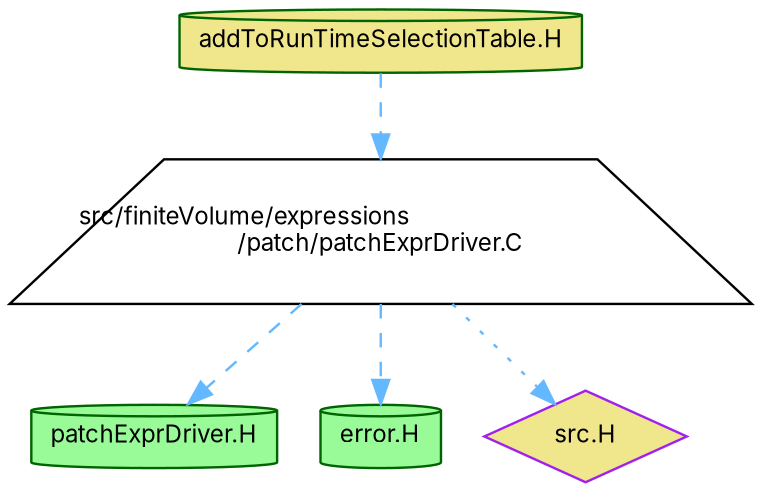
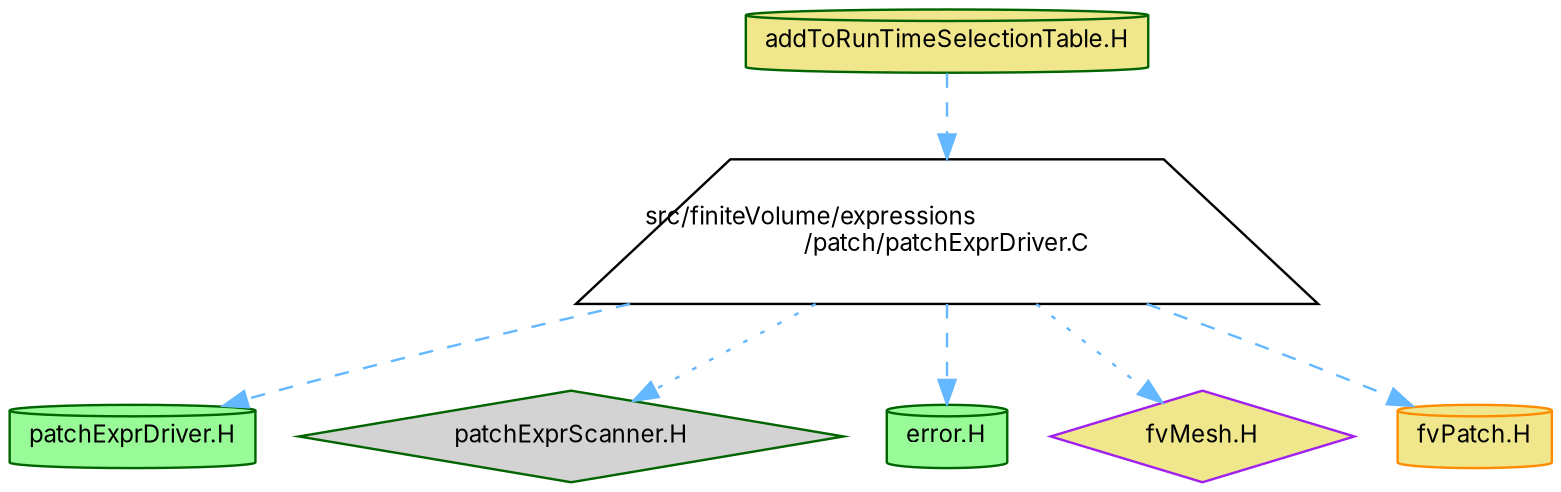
  digraph {
    fontname=Inter
    node [color=darkgreen fillcolor=khaki fontname=Inter fontsize=10 shape=cylinder style=filled]
    edge [color=steelblue1 fontname=Inter fontsize=10 labelfontname=Helvetica labelfontsize=10 style=dashed]
    n1 [color=black fillcolor=white fontcolor=black height=0.2 label="src/finiteVolume/expressions\l/patch/patchExprDriver.C" shape=trapezium width=0.4]
    n2 [fillcolor=palegreen height=0.2 label="patchExprDriver.H" width=0.4]
+   n3 [fillcolor=lightgrey height=0.2 label="patchExprScanner.H" shape=diamond width=0.4]
    n4 [fillcolor=palegreen height=0.2 label="error.H" width=0.4]
-   n5 [color=purple height=0.2 label="src.H" shape=diamond width=0.4]
+   n5 [color=purple height=0.2 label="fvMesh.H" shape=diamond width=0.4]
+   n6 [color=darkorange height=0.2 label="fvPatch.H" width=0.4]
    n7 [height=0.2 label="addToRunTimeSelectionTable.H" width=0.4]
    n1 -> n2
+   n1 -> n3 [style=dotted]
    n1 -> n4
    n1 -> n5 [style=dotted]
+   n1 -> n6
    n7 -> n1
  }
